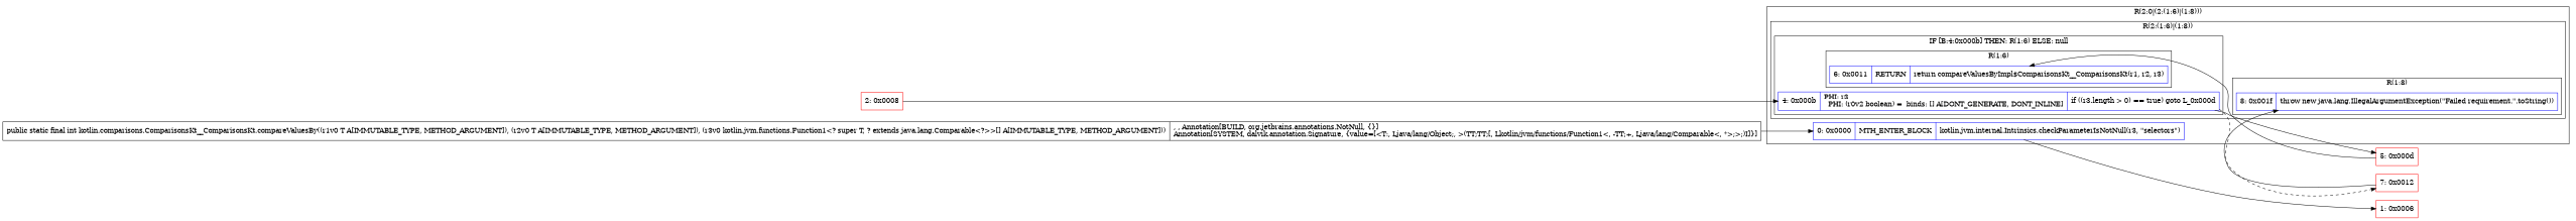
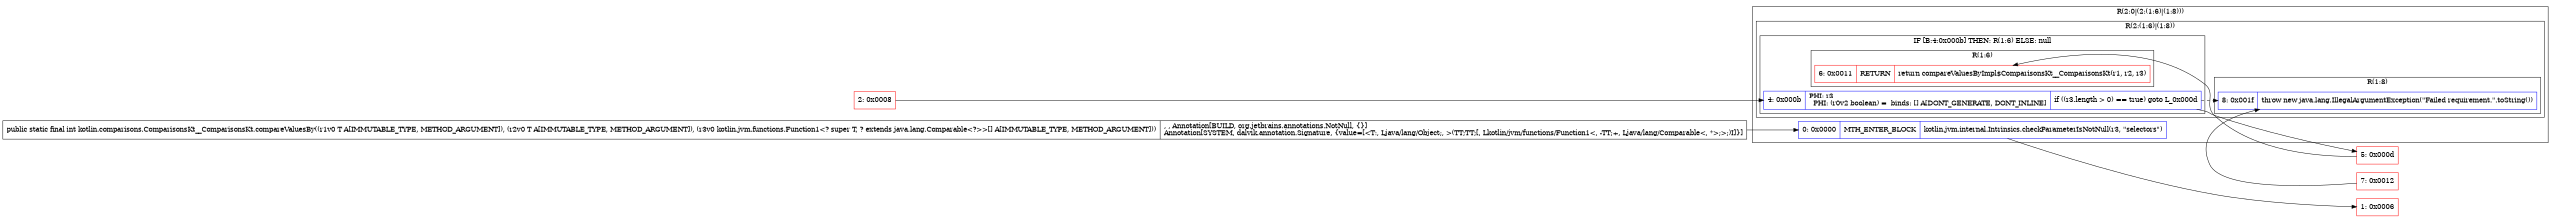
  digraph {
    rankdir=LR
    node [color=blue shape=record]
-   n1 [label="{6\:\ 0x0011|RETURN\l|return compareValuesByImpl$ComparisonsKt__ComparisonsKt(r1, r2, r3)\l}"]
+   n1 [color=red label="{6\:\ 0x0011|RETURN\l|return compareValuesByImpl$ComparisonsKt__ComparisonsKt(r1, r2, r3)\l}"]
    n2 [label="{4\:\ 0x000b|PHI: r3 \l  PHI: (r0v2 boolean) =  binds: [] A[DONT_GENERATE, DONT_INLINE]\l|if ((r3.length \> 0) == true) goto L_0x000d\l}"]
    n3 [label="{8\:\ 0x001f|throw new java.lang.IllegalArgumentException(\"Failed requirement.\".toString())\l}"]
    n4 [label="{0\:\ 0x0000|MTH_ENTER_BLOCK\l|kotlin.jvm.internal.Intrinsics.checkParameterIsNotNull(r3, \"selectors\")\l}"]
    n5 [color=red label="{5\:\ 0x000d}"]
    n6 [color=red label="{7\:\ 0x0012}"]
    n7 [color=red label="{1\:\ 0x0006}"]
    n8 [color=red label="{2\:\ 0x0008}"]
    n9 [label="{public static final int kotlin.comparisons.ComparisonsKt__ComparisonsKt.compareValuesBy((r1v0 T A[IMMUTABLE_TYPE, METHOD_ARGUMENT]), (r2v0 T A[IMMUTABLE_TYPE, METHOD_ARGUMENT]), (r3v0 kotlin.jvm.functions.Function1\<? super T, ? extends java.lang.Comparable\<?\>\>[] A[IMMUTABLE_TYPE, METHOD_ARGUMENT]))  | , , Annotation[BUILD, org.jetbrains.annotations.NotNull, \{\}]\lAnnotation[SYSTEM, dalvik.annotation.Signature, \{value=[\<T:, Ljava\/lang\/Object;, \>(TT;TT;[, Lkotlin\/jvm\/functions\/Function1\<, \-TT;+, Ljava\/lang\/Comparable\<, *\>;\>;)I]\}]\l}" color=""]
    subgraph cluster_1 {
      label="R(2:0|(2:(1:6)|(1:8)))"
      n4
      subgraph cluster_2 {
        label="R(2:(1:6)|(1:8))"
        subgraph cluster_3 {
          label="IF [B:4:0x000b] THEN: R(1:6) ELSE: null"
          n2
          subgraph cluster_4 {
            label="R(1:6)"
            n1
          }
        }
        subgraph cluster_5 {
          label="R(1:8)"
          n3
        }
      }
    }
    n2 -> n5
-   n2 -> n6 [style=dashed]
+   n2 -> n3 [style=dashed]
    n4 -> n7
    n5 -> n1
    n6 -> n3
    n8 -> n2
    n9 -> n4
  }
